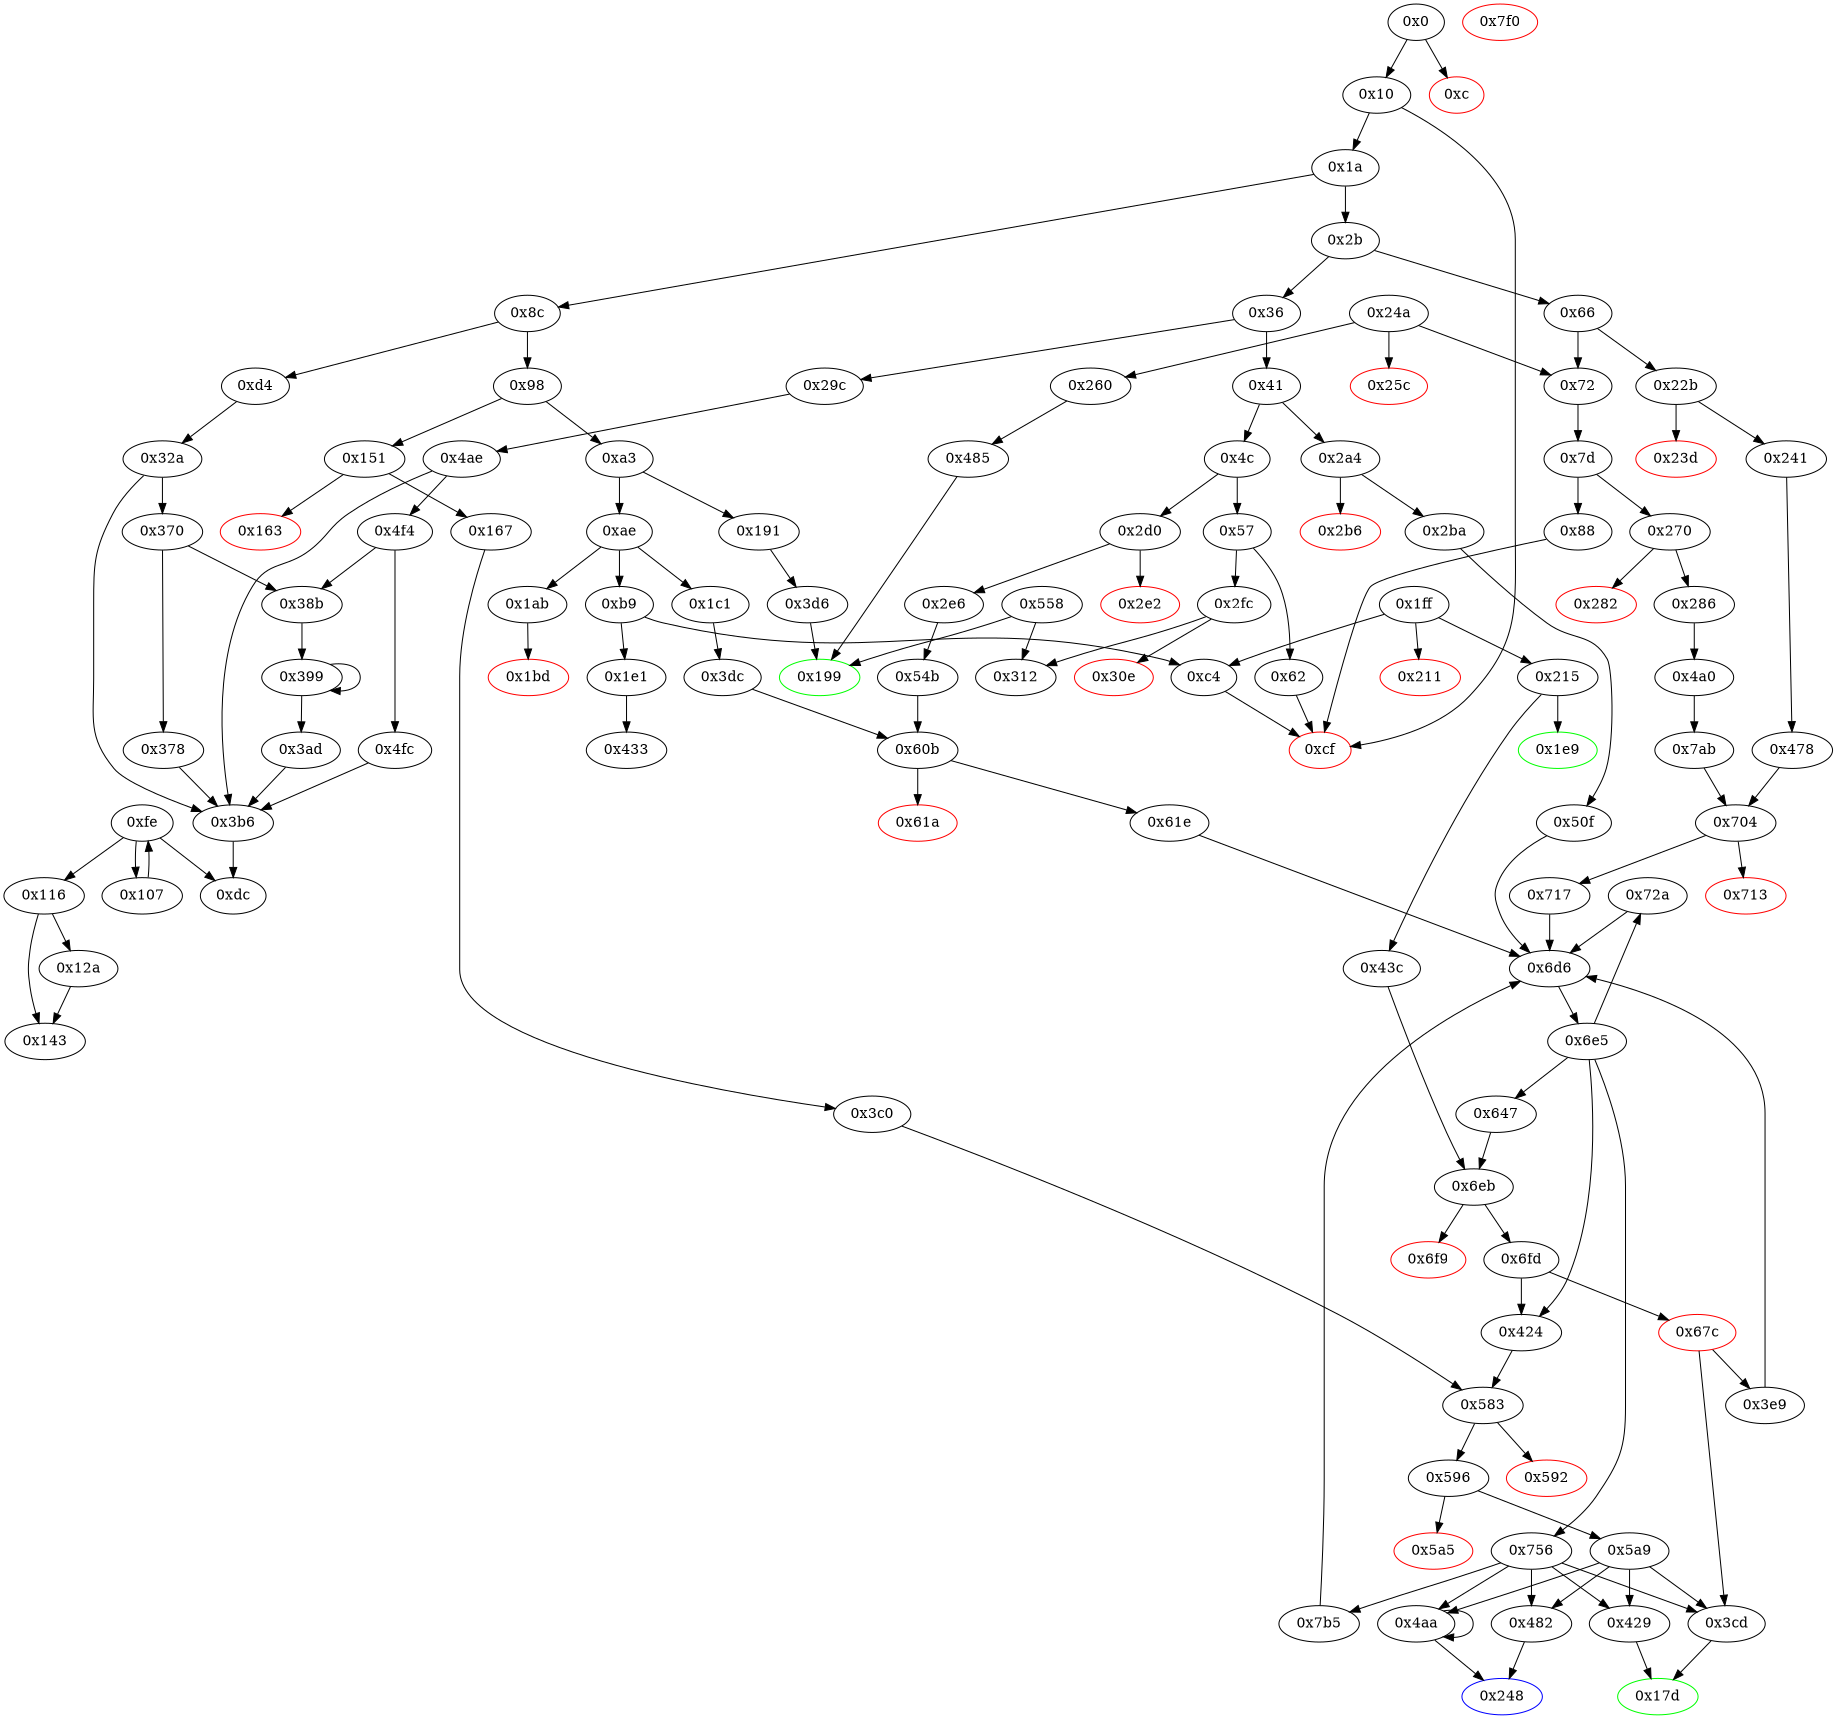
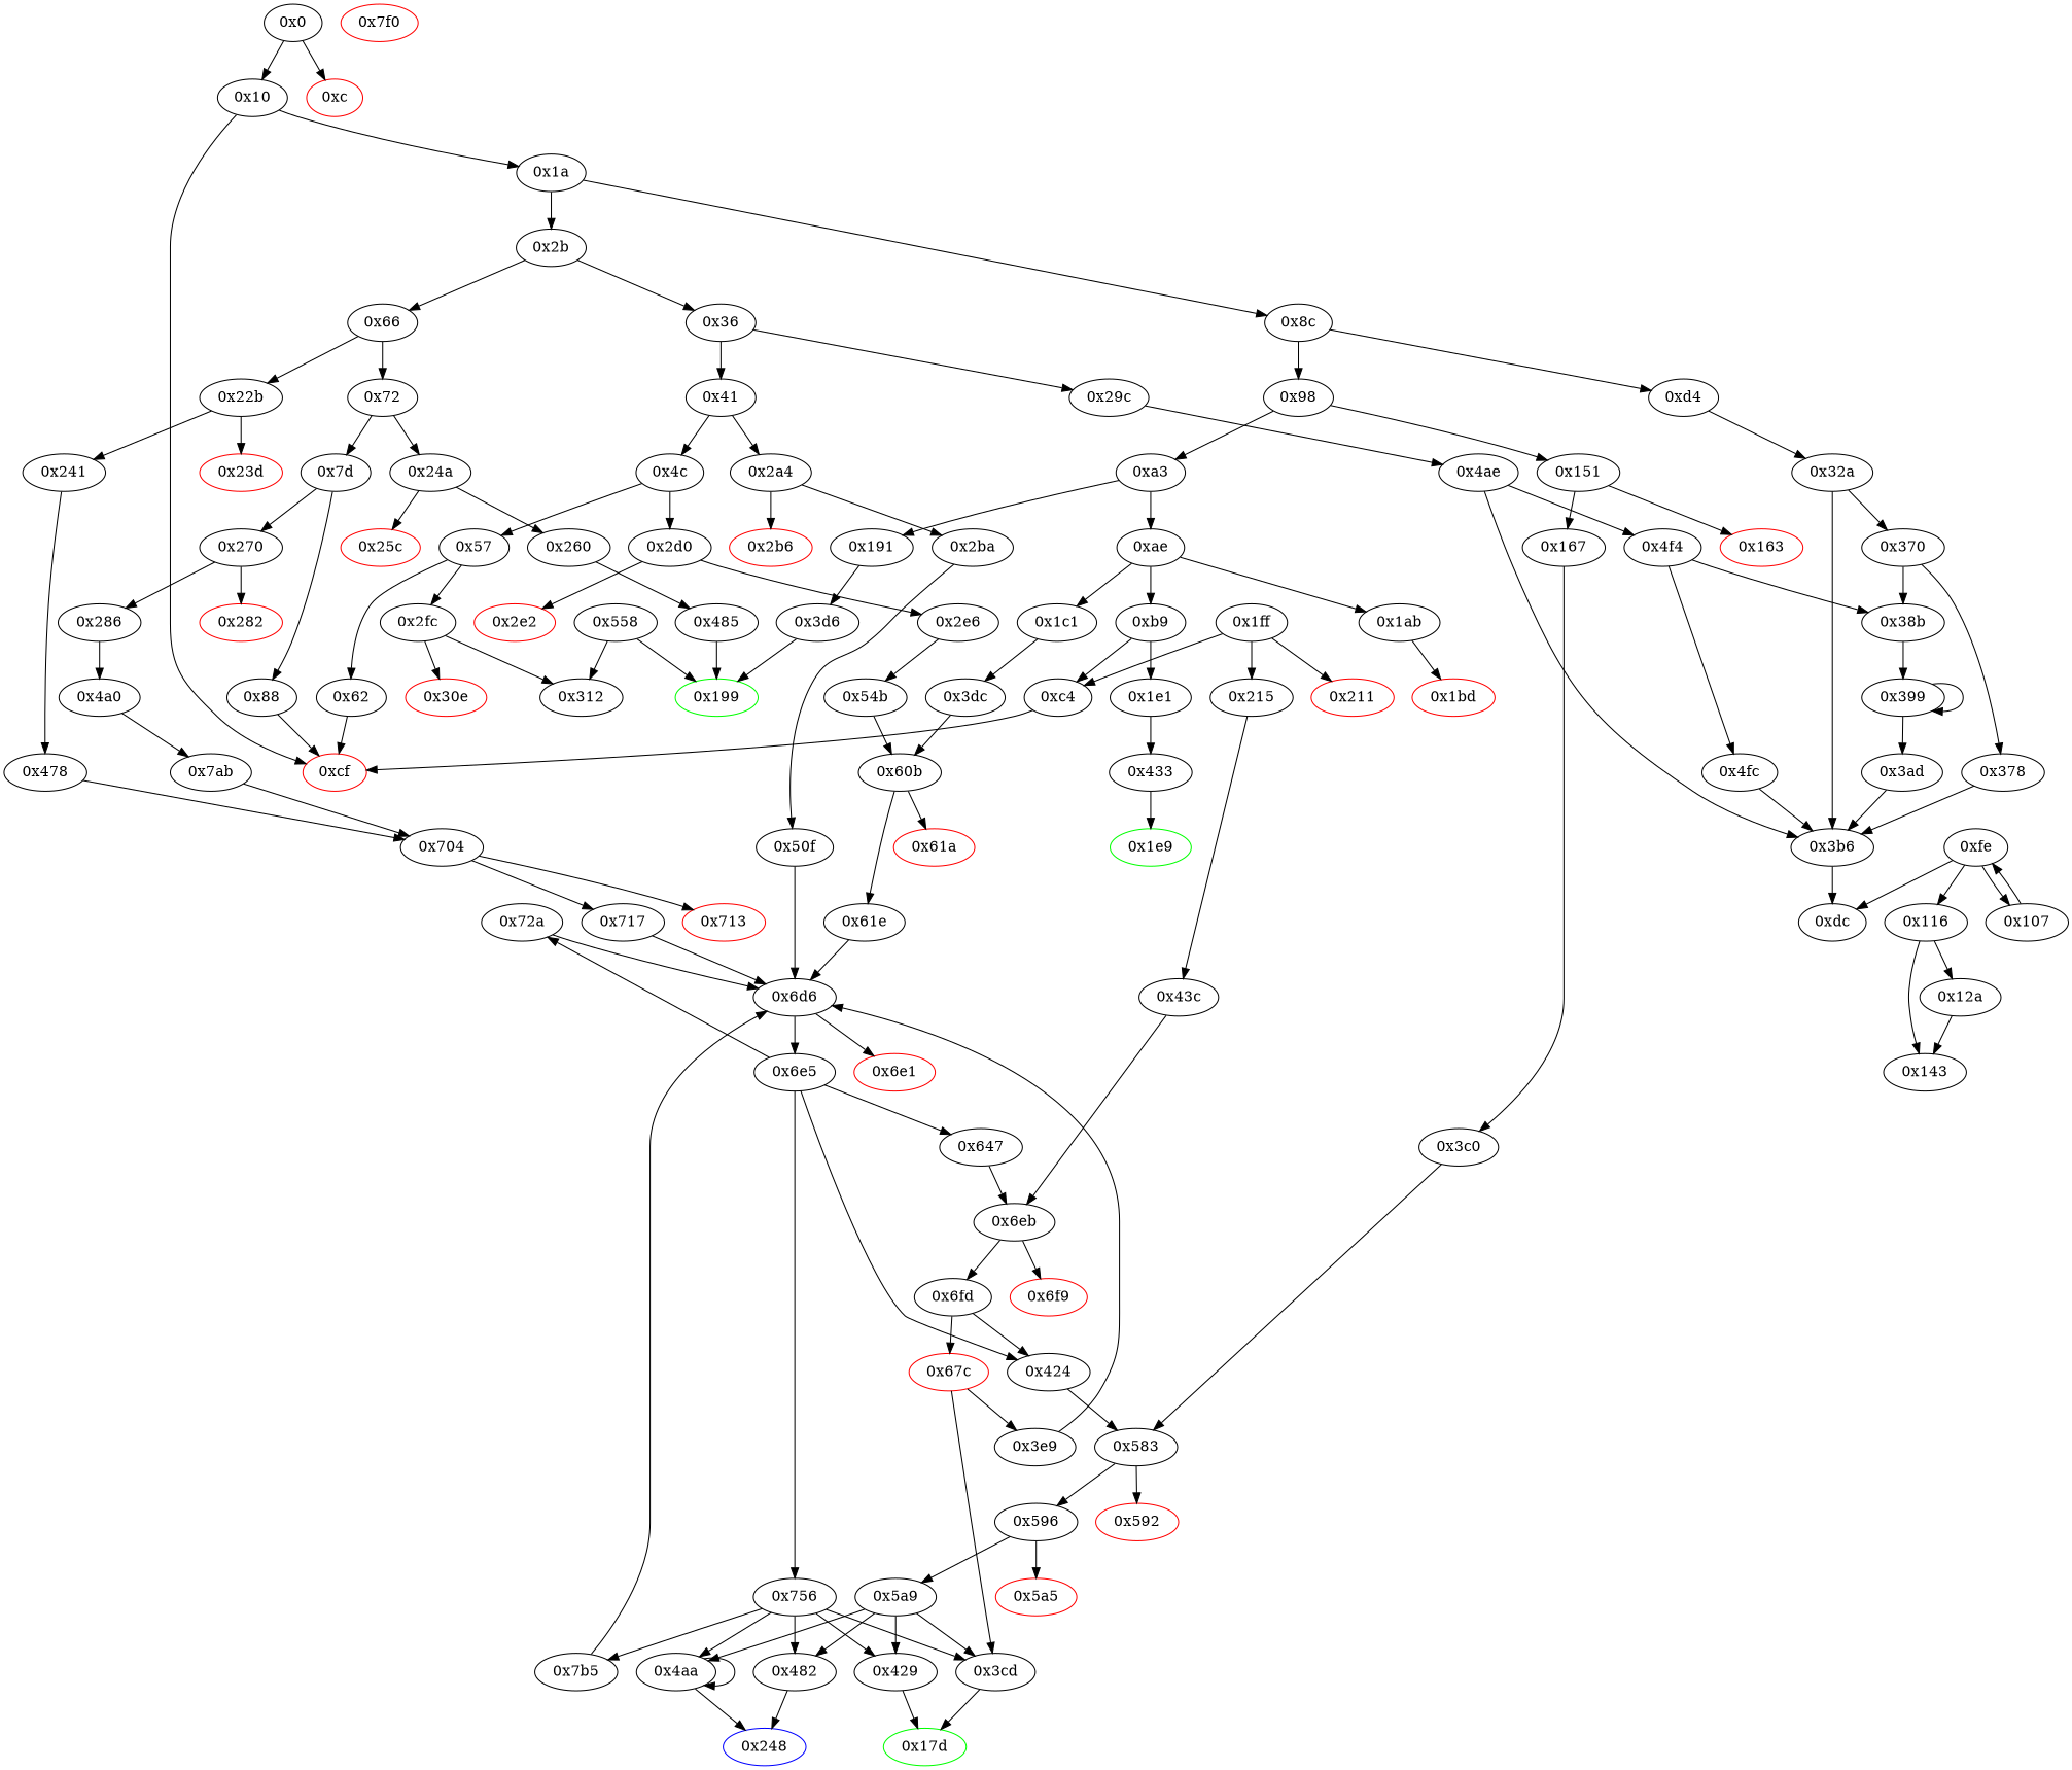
  digraph {
    node [fillcolor=white style=filled]
    "0x72a"
    "0x6d6"
+   "0x6e1" [color=red]
    "0x6e5"
    "0x41"
    "0x4c"
    "0x2a4"
    "0x2d0"
    "0x57"
    "0x2ba"
    "0x2b6" [color=red]
    "0x60b"
    "0x61e"
    "0x61a" [color=red]
    "0x8c"
    "0x98"
    "0xd4"
    "0x151"
    "0xa3"
    "0x32a"
    "0x717"
    "0x3c0"
    "0x583"
    "0x596"
    "0x592" [color=red]
    "0x30e" [color=red]
    "0x2fc"
    "0x312"
    "0x163" [color=red]
    "0x167"
    "0x704"
    "0x713" [color=red]
    "0x215"
    "0x43c"
    "0x6eb"
    "0x4ae"
    "0x4f4"
    "0x3b6"
    "0x4fc"
    "0x38b"
    "0xdc"
    "0x282" [color=red]
    "0x143" [color=black]
    "0x116"
    "0x12a"
    "0x1c1"
    "0x3dc"
    "0xfe"
    "0x107"
    "0x1e9" [color=green]
    "0x433"
    "0x2e2" [color=red]
    "0x2e6"
    "0x54b"
    "0x478"
    "0x29c"
    "0x260"
    "0x485"
    "0x199" [color=green]
    "0x378"
    "0x7b5"
    "0x191"
    "0x3d6"
    "0x3ad"
    "0x66"
    "0x72"
    "0x22b"
    "0x24a"
    "0x7d"
    "0x241"
    "0x23d" [color=red]
    "0xae"
    "0x211" [color=red]
    "0x17d" [color=green]
    "0x3cd"
    "0x270"
    "0x286"
    "0x4a0"
    "0x399"
    "0x647"
    "0x6f9" [color=red]
    "0x6fd"
    "0x50f"
    "0x424"
    "0x67c" [color=red]
    "0x370"
    "0x756"
    "0x429"
    "0x482"
    "0x4aa"
    "0xb9"
    "0x1e1"
    "0xc4"
    "0xcf" [color=red]
    "0x7ab"
    "0x1ab"
    "0x1bd" [color=red]
    "0x25c" [color=red]
    "0x88"
    "0x10"
    "0x1a"
    "0x2b"
    "0x62"
    "0x5a9"
    "0x5a5" [color=red]
    "0x248" [color=blue]
    "0x558"
    "0x36"
    "0x1ff"
    "0x3e9"
    "0x0"
    "0xc" [color=red]
    "0x7f0" [color=red]
    "0x72a" -> "0x6d6"
+   "0x6d6" -> "0x6e1"
    "0x6d6" -> "0x6e5"
    "0x6e5" -> "0x72a"
    "0x6e5" -> "0x647"
    "0x6e5" -> "0x424"
    "0x6e5" -> "0x756"
    "0x41" -> "0x4c"
    "0x41" -> "0x2a4"
    "0x4c" -> "0x2d0"
    "0x4c" -> "0x57"
    "0x2a4" -> "0x2ba"
    "0x2a4" -> "0x2b6"
    "0x2d0" -> "0x2e2"
    "0x2d0" -> "0x2e6"
    "0x57" -> "0x2fc"
    "0x57" -> "0x62"
    "0x2ba" -> "0x50f"
    "0x60b" -> "0x61e"
    "0x60b" -> "0x61a"
    "0x61e" -> "0x6d6"
    "0x8c" -> "0x98"
    "0x8c" -> "0xd4"
    "0x98" -> "0x151"
    "0x98" -> "0xa3"
    "0xd4" -> "0x32a"
    "0x151" -> "0x163"
    "0x151" -> "0x167"
    "0xa3" -> "0x191"
    "0xa3" -> "0xae"
    "0x32a" -> "0x3b6"
    "0x32a" -> "0x370"
    "0x717" -> "0x6d6"
    "0x3c0" -> "0x583"
    "0x583" -> "0x596"
    "0x583" -> "0x592"
    "0x596" -> "0x5a9"
    "0x596" -> "0x5a5"
    "0x2fc" -> "0x30e"
    "0x2fc" -> "0x312"
    "0x167" -> "0x3c0"
    "0x704" -> "0x717"
    "0x704" -> "0x713"
    "0x215" -> "0x43c"
    "0x43c" -> "0x6eb"
    "0x6eb" -> "0x6f9"
    "0x6eb" -> "0x6fd"
    "0x4ae" -> "0x4f4"
    "0x4ae" -> "0x3b6"
    "0x4f4" -> "0x4fc"
    "0x4f4" -> "0x38b"
    "0x3b6" -> "0xdc"
    "0x4fc" -> "0x3b6"
    "0x38b" -> "0x399"
    "0x116" -> "0x143"
    "0x116" -> "0x12a"
    "0x12a" -> "0x143"
    "0x1c1" -> "0x3dc"
    "0x3dc" -> "0x60b"
    "0xfe" -> "0xdc"
    "0xfe" -> "0x116"
    "0xfe" -> "0x107"
    "0x107" -> "0xfe"
-   "0x215" -> "0x1e9"
+   "0x433" -> "0x1e9"
    "0x2e6" -> "0x54b"
    "0x54b" -> "0x60b"
    "0x478" -> "0x704"
    "0x29c" -> "0x4ae"
    "0x260" -> "0x485"
    "0x485" -> "0x199"
    "0x378" -> "0x3b6"
    "0x7b5" -> "0x6d6"
    "0x191" -> "0x3d6"
    "0x3d6" -> "0x199"
    "0x3ad" -> "0x3b6"
    "0x66" -> "0x72"
    "0x66" -> "0x22b"
-   "0x24a" -> "0x72"
+   "0x72" -> "0x24a"
    "0x72" -> "0x7d"
    "0x22b" -> "0x241"
    "0x22b" -> "0x23d"
    "0x24a" -> "0x260"
    "0x24a" -> "0x25c"
    "0x7d" -> "0x270"
    "0x7d" -> "0x88"
    "0x241" -> "0x478"
    "0xae" -> "0x1c1"
    "0xae" -> "0xb9"
    "0xae" -> "0x1ab"
    "0x3cd" -> "0x17d"
    "0x270" -> "0x282"
    "0x270" -> "0x286"
    "0x286" -> "0x4a0"
    "0x4a0" -> "0x7ab"
    "0x399" -> "0x3ad"
    "0x399" -> "0x399"
    "0x647" -> "0x6eb"
    "0x6fd" -> "0x424"
    "0x6fd" -> "0x67c"
    "0x50f" -> "0x6d6"
    "0x424" -> "0x583"
    "0x67c" -> "0x3cd"
    "0x67c" -> "0x3e9"
    "0x370" -> "0x38b"
    "0x370" -> "0x378"
    "0x756" -> "0x7b5"
    "0x756" -> "0x3cd"
    "0x756" -> "0x429"
    "0x756" -> "0x482"
    "0x756" -> "0x4aa"
    "0x429" -> "0x17d"
    "0x482" -> "0x248"
    "0x4aa" -> "0x4aa"
    "0x4aa" -> "0x248"
    "0xb9" -> "0x1e1"
    "0xb9" -> "0xc4"
    "0x1e1" -> "0x433"
    "0xc4" -> "0xcf"
    "0x7ab" -> "0x704"
    "0x1ab" -> "0x1bd"
    "0x88" -> "0xcf"
    "0x10" -> "0xcf"
    "0x10" -> "0x1a"
    "0x1a" -> "0x8c"
    "0x1a" -> "0x2b"
    "0x2b" -> "0x66"
    "0x2b" -> "0x36"
    "0x62" -> "0xcf"
    "0x5a9" -> "0x3cd"
    "0x5a9" -> "0x429"
    "0x5a9" -> "0x482"
    "0x5a9" -> "0x4aa"
    "0x558" -> "0x312"
    "0x558" -> "0x199"
    "0x36" -> "0x41"
    "0x36" -> "0x29c"
    "0x1ff" -> "0x215"
    "0x1ff" -> "0x211"
    "0x1ff" -> "0xc4"
    "0x3e9" -> "0x6d6"
    "0x0" -> "0x10"
    "0x0" -> "0xc"
  }
